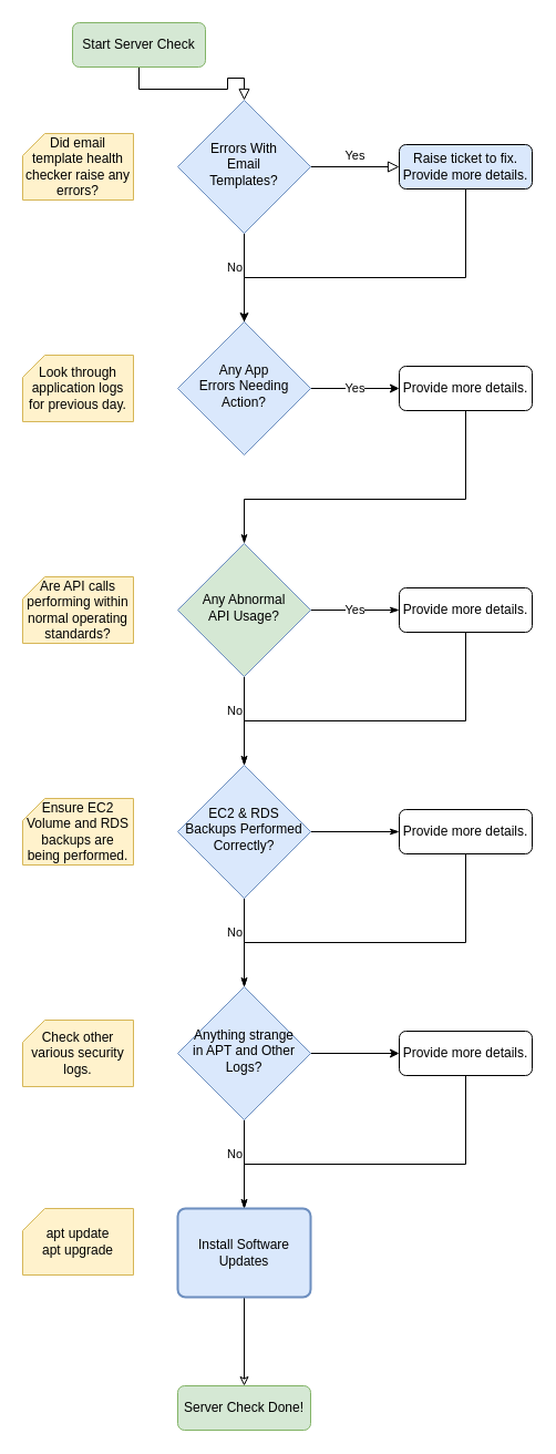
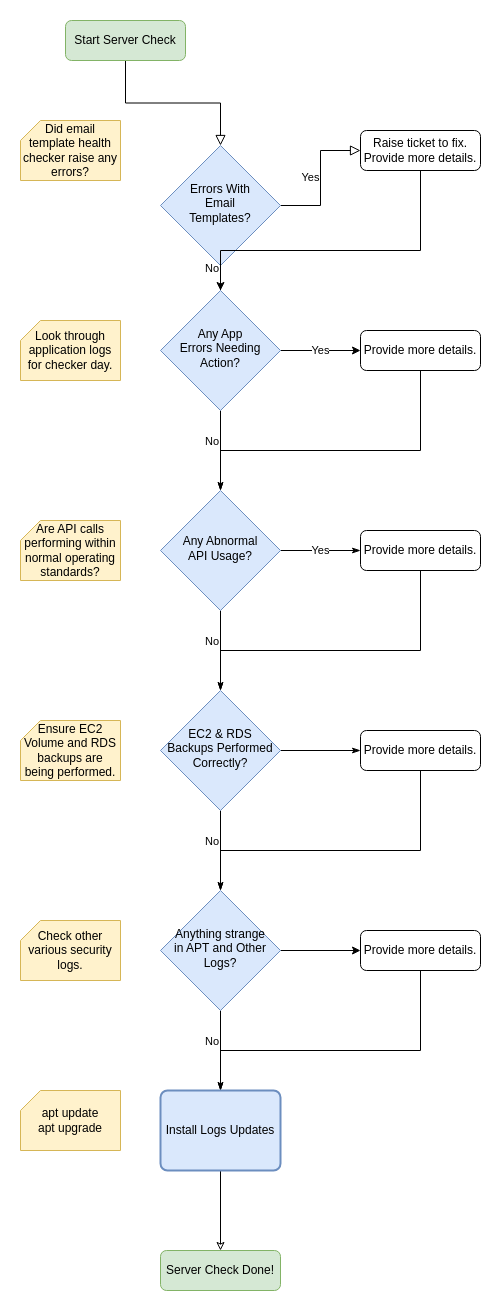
  <mxCell id="0" />
  <mxCell id="1" parent="0" />
  <mxCell id="2" value="" style="rounded=0;html=1;jettySize=auto;orthogonalLoop=1;fontSize=11;endArrow=block;endFill=0;endSize=8;strokeWidth=1;shadow=0;labelBackgroundColor=none;edgeStyle=orthogonalEdgeStyle;" parent="1" source="3" target="6" edge="1"><mxGeometry relative="1" as="geometry" /></mxCell>
  <mxCell id="3" value="Start Server Check" style="rounded=1;whiteSpace=wrap;html=1;fontSize=12;glass=0;strokeWidth=1;shadow=0;fillColor=#d5e8d4;strokeColor=#82b366;" parent="1" vertex="1"><mxGeometry x="65" y="20" width="120" height="40" as="geometry" /></mxCell>
  <mxCell id="4" value="Yes" style="edgeStyle=orthogonalEdgeStyle;rounded=0;html=1;jettySize=auto;orthogonalLoop=1;fontSize=11;endArrow=block;endFill=0;endSize=8;strokeWidth=1;shadow=0;labelBackgroundColor=none;" parent="1" source="6" target="8" edge="1"><mxGeometry y="10" relative="1" as="geometry"><mxPoint as="offset" /></mxGeometry></mxCell>
  <mxCell id="5" value="No" style="edgeStyle=orthogonalEdgeStyle;rounded=0;orthogonalLoop=1;jettySize=auto;html=1;endArrow=none;endFill=0;strokeColor=#000000;align=right;labelPosition=left;verticalLabelPosition=top;verticalAlign=bottom;" edge="1" parent="1" source="6" target="12"><mxGeometry relative="1" as="geometry" /></mxCell>
- <mxCell id="6" value="Errors With&lt;br&gt;Email &lt;br&gt;Templates?" style="rhombus;whiteSpace=wrap;html=1;shadow=0;fontFamily=Helvetica;fontSize=12;align=center;strokeWidth=1;spacing=6;spacingTop=-4;fillColor=#dae8fc;strokeColor=#6c8ebf;" parent="1" vertex="1"><mxGeometry x="160" y="90" width="120" height="120" as="geometry" /></mxCell>
+ <mxCell id="6" value="Errors With&lt;br&gt;Email &lt;br&gt;Templates?" style="rhombus;whiteSpace=wrap;html=1;shadow=0;fontFamily=Helvetica;fontSize=12;align=center;strokeWidth=1;spacing=6;spacingTop=-4;fillColor=#dae8fc;strokeColor=#6c8ebf;" parent="1" vertex="1"><mxGeometry x="160" y="145" width="120" height="120" as="geometry" /></mxCell>
  <mxCell id="7" style="edgeStyle=orthogonalEdgeStyle;rounded=0;orthogonalLoop=1;jettySize=auto;html=1;strokeColor=#000000;" edge="1" parent="1" source="8" target="12"><mxGeometry relative="1" as="geometry"><Array as="points"><mxPoint x="420" y="250" /><mxPoint x="220" y="250" /></Array></mxGeometry></mxCell>
- <mxCell id="8" value="Raise ticket to fix.&lt;br&gt;Provide more details." style="rounded=1;whiteSpace=wrap;html=1;fontSize=12;glass=0;strokeWidth=1;shadow=0;fillColor=#dae8fc;" parent="1" vertex="1"><mxGeometry x="360" y="130" width="120" height="40" as="geometry" /></mxCell>
+ <mxCell id="8" value="Raise ticket to fix.&lt;br&gt;Provide more details." style="rounded=1;whiteSpace=wrap;html=1;fontSize=12;glass=0;strokeWidth=1;shadow=0;" parent="1" vertex="1"><mxGeometry x="360" y="130" width="120" height="40" as="geometry" /></mxCell>
  <mxCell id="9" value="Server Check Done!" style="rounded=1;whiteSpace=wrap;html=1;fontSize=12;glass=0;strokeWidth=1;shadow=0;fillColor=#d5e8d4;strokeColor=#82b366;" parent="1" vertex="1"><mxGeometry x="160" y="1250" width="120" height="40" as="geometry" /></mxCell>
  <mxCell id="10" value="Yes" style="edgeStyle=orthogonalEdgeStyle;rounded=0;orthogonalLoop=1;jettySize=auto;html=1;" edge="1" parent="1" source="12" target="14"><mxGeometry relative="1" as="geometry" /></mxCell>
+ <mxCell id="11" value="No" style="edgeStyle=orthogonalEdgeStyle;rounded=0;orthogonalLoop=1;jettySize=auto;html=1;endArrow=classicThin;endFill=1;strokeColor=#000000;align=right;labelPosition=left;verticalLabelPosition=top;verticalAlign=bottom;" edge="1" parent="1" source="12" target="17"><mxGeometry relative="1" as="geometry" /></mxCell>
  <mxCell id="12" value="Any App&lt;br&gt;Errors Needing Action?" style="rhombus;whiteSpace=wrap;html=1;shadow=0;fontFamily=Helvetica;fontSize=12;align=center;strokeWidth=1;spacing=6;spacingTop=-4;fillColor=#dae8fc;strokeColor=#6c8ebf;" vertex="1" parent="1"><mxGeometry x="160" y="290" width="120" height="120" as="geometry" /></mxCell>
  <mxCell id="13" style="edgeStyle=orthogonalEdgeStyle;rounded=0;orthogonalLoop=1;jettySize=auto;html=1;entryX=0.5;entryY=0;entryDx=0;entryDy=0;endArrow=classicThin;endFill=1;strokeColor=#000000;align=center;" edge="1" parent="1" source="14" target="17"><mxGeometry relative="1" as="geometry"><Array as="points"><mxPoint x="420" y="450" /><mxPoint x="220" y="450" /></Array></mxGeometry></mxCell>
  <mxCell id="14" value="Provide more details." style="rounded=1;whiteSpace=wrap;html=1;fontSize=12;glass=0;strokeWidth=1;shadow=0;" vertex="1" parent="1"><mxGeometry x="360" y="330" width="120" height="40" as="geometry" /></mxCell>
  <mxCell id="15" value="Yes" style="edgeStyle=orthogonalEdgeStyle;rounded=0;orthogonalLoop=1;jettySize=auto;html=1;endArrow=classicThin;endFill=1;strokeColor=#000000;align=center;" edge="1" parent="1" source="17" target="19"><mxGeometry relative="1" as="geometry" /></mxCell>
  <mxCell id="16" value="No" style="edgeStyle=orthogonalEdgeStyle;rounded=0;orthogonalLoop=1;jettySize=auto;html=1;endArrow=classicThin;endFill=1;strokeColor=#000000;align=right;labelPosition=left;verticalLabelPosition=top;verticalAlign=bottom;" edge="1" parent="1" source="17" target="22"><mxGeometry relative="1" as="geometry" /></mxCell>
- <mxCell id="17" value="Any Abnormal&lt;br&gt;API Usage?" style="rhombus;whiteSpace=wrap;html=1;shadow=0;fontFamily=Helvetica;fontSize=12;align=center;strokeWidth=1;spacing=6;spacingTop=-4;fillColor=#d5e8d4;strokeColor=#6c8ebf;" vertex="1" parent="1"><mxGeometry x="160" y="490" width="120" height="120" as="geometry" /></mxCell>
+ <mxCell id="17" value="Any Abnormal&lt;br&gt;API Usage?" style="rhombus;whiteSpace=wrap;html=1;shadow=0;fontFamily=Helvetica;fontSize=12;align=center;strokeWidth=1;spacing=6;spacingTop=-4;fillColor=#dae8fc;strokeColor=#6c8ebf;" vertex="1" parent="1"><mxGeometry x="160" y="490" width="120" height="120" as="geometry" /></mxCell>
  <mxCell id="18" style="edgeStyle=orthogonalEdgeStyle;rounded=0;orthogonalLoop=1;jettySize=auto;html=1;entryX=0.5;entryY=0;entryDx=0;entryDy=0;endArrow=classicThin;endFill=1;strokeColor=#000000;align=center;" edge="1" parent="1" source="19" target="22"><mxGeometry relative="1" as="geometry"><Array as="points"><mxPoint x="420" y="650" /><mxPoint x="220" y="650" /></Array></mxGeometry></mxCell>
  <mxCell id="19" value="Provide more details." style="rounded=1;whiteSpace=wrap;html=1;fontSize=12;glass=0;strokeWidth=1;shadow=0;" vertex="1" parent="1"><mxGeometry x="360" y="530" width="120" height="40" as="geometry" /></mxCell>
  <mxCell id="20" style="edgeStyle=orthogonalEdgeStyle;rounded=0;orthogonalLoop=1;jettySize=auto;html=1;endArrow=classicThin;endFill=1;strokeColor=#000000;align=center;" edge="1" parent="1" source="22" target="24"><mxGeometry relative="1" as="geometry" /></mxCell>
  <mxCell id="21" value="No" style="edgeStyle=orthogonalEdgeStyle;rounded=0;orthogonalLoop=1;jettySize=auto;html=1;endArrow=classicThin;endFill=1;strokeColor=#000000;align=right;labelPosition=left;verticalLabelPosition=top;verticalAlign=bottom;" edge="1" parent="1" source="22" target="27"><mxGeometry relative="1" as="geometry" /></mxCell>
  <mxCell id="22" value="EC2 &amp;amp; RDS Backups Performed Correctly?" style="rhombus;whiteSpace=wrap;html=1;shadow=0;fontFamily=Helvetica;fontSize=12;align=center;strokeWidth=1;spacing=6;spacingTop=-4;fillColor=#dae8fc;strokeColor=#6c8ebf;" vertex="1" parent="1"><mxGeometry x="160" y="690" width="120" height="120" as="geometry" /></mxCell>
  <mxCell id="23" style="edgeStyle=orthogonalEdgeStyle;rounded=0;orthogonalLoop=1;jettySize=auto;html=1;endArrow=classicThin;endFill=1;strokeColor=#000000;align=center;" edge="1" parent="1" source="24" target="27"><mxGeometry relative="1" as="geometry"><Array as="points"><mxPoint x="420" y="850" /><mxPoint x="220" y="850" /></Array></mxGeometry></mxCell>
  <mxCell id="24" value="Provide more details." style="rounded=1;whiteSpace=wrap;html=1;fontSize=12;glass=0;strokeWidth=1;shadow=0;" vertex="1" parent="1"><mxGeometry x="360" y="730" width="120" height="40" as="geometry" /></mxCell>
  <mxCell id="25" style="edgeStyle=orthogonalEdgeStyle;rounded=0;orthogonalLoop=1;jettySize=auto;html=1;endArrow=classic;endFill=1;strokeColor=#000000;align=center;" edge="1" parent="1" source="27" target="29"><mxGeometry relative="1" as="geometry" /></mxCell>
  <mxCell id="26" value="No" style="edgeStyle=orthogonalEdgeStyle;rounded=0;orthogonalLoop=1;jettySize=auto;html=1;endArrow=classicThin;endFill=1;strokeColor=#000000;align=right;labelPosition=left;verticalLabelPosition=top;verticalAlign=bottom;" edge="1" parent="1" source="27" target="31"><mxGeometry relative="1" as="geometry" /></mxCell>
  <mxCell id="27" value="Anything strange&lt;br&gt;in APT and Other Logs?" style="rhombus;whiteSpace=wrap;html=1;shadow=0;fontFamily=Helvetica;fontSize=12;align=center;strokeWidth=1;spacing=6;spacingTop=-4;fillColor=#dae8fc;strokeColor=#6c8ebf;verticalAlign=middle;labelPosition=center;verticalLabelPosition=middle;" vertex="1" parent="1"><mxGeometry x="160" y="890" width="120" height="120" as="geometry" /></mxCell>
  <mxCell id="28" style="edgeStyle=orthogonalEdgeStyle;rounded=0;orthogonalLoop=1;jettySize=auto;html=1;endArrow=classicThin;endFill=1;strokeColor=#000000;align=center;" edge="1" parent="1" source="29" target="31"><mxGeometry relative="1" as="geometry"><Array as="points"><mxPoint x="420" y="1050" /><mxPoint x="220" y="1050" /></Array></mxGeometry></mxCell>
  <mxCell id="29" value="Provide more details." style="rounded=1;whiteSpace=wrap;html=1;fontSize=12;glass=0;strokeWidth=1;shadow=0;" vertex="1" parent="1"><mxGeometry x="360" y="930" width="120" height="40" as="geometry" /></mxCell>
  <mxCell id="30" style="edgeStyle=orthogonalEdgeStyle;rounded=0;orthogonalLoop=1;jettySize=auto;html=1;endArrow=classic;endFill=0;strokeColor=#000000;align=center;" edge="1" parent="1" source="31" target="9"><mxGeometry relative="1" as="geometry" /></mxCell>
- <mxCell id="31" value="Install Software Updates" style="rounded=1;whiteSpace=wrap;html=1;absoluteArcSize=1;arcSize=14;strokeWidth=2;fillColor=#dae8fc;strokeColor=#6c8ebf;" vertex="1" parent="1"><mxGeometry x="160" y="1090" width="120" height="80" as="geometry" /></mxCell>
+ <mxCell id="31" value="Install Logs Updates" style="rounded=1;whiteSpace=wrap;html=1;absoluteArcSize=1;arcSize=14;strokeWidth=2;fillColor=#dae8fc;strokeColor=#6c8ebf;" vertex="1" parent="1"><mxGeometry x="160" y="1090" width="120" height="80" as="geometry" /></mxCell>
  <mxCell id="32" value="Did email template health checker raise any errors?" style="verticalLabelPosition=middle;verticalAlign=middle;html=1;shape=card;whiteSpace=wrap;size=20;arcSize=12;labelPosition=center;align=center;fillColor=#fff2cc;strokeColor=#d6b656;" vertex="1" parent="1"><mxGeometry x="20" y="120" width="100" height="60" as="geometry" /></mxCell>
- <mxCell id="33" value="Look through application logs for previous day." style="verticalLabelPosition=middle;verticalAlign=middle;html=1;shape=card;whiteSpace=wrap;size=20;arcSize=12;labelPosition=center;align=center;fillColor=#fff2cc;strokeColor=#d6b656;" vertex="1" parent="1"><mxGeometry x="20" y="320" width="100" height="60" as="geometry" /></mxCell>
+ <mxCell id="33" value="Look through application logs for checker day." style="verticalLabelPosition=middle;verticalAlign=middle;html=1;shape=card;whiteSpace=wrap;size=20;arcSize=12;labelPosition=center;align=center;fillColor=#fff2cc;strokeColor=#d6b656;" vertex="1" parent="1"><mxGeometry x="20" y="320" width="100" height="60" as="geometry" /></mxCell>
  <mxCell id="34" value="Are API calls performing within normal operating standards?" style="verticalLabelPosition=middle;verticalAlign=middle;html=1;shape=card;whiteSpace=wrap;size=20;arcSize=12;labelPosition=center;align=center;fillColor=#fff2cc;strokeColor=#d6b656;" vertex="1" parent="1"><mxGeometry x="20" y="520" width="100" height="60" as="geometry" /></mxCell>
  <mxCell id="35" value="Ensure EC2 Volume and RDS backups are being performed." style="verticalLabelPosition=middle;verticalAlign=middle;html=1;shape=card;whiteSpace=wrap;size=20;arcSize=12;labelPosition=center;align=center;fillColor=#fff2cc;strokeColor=#d6b656;" vertex="1" parent="1"><mxGeometry x="20" y="720" width="100" height="60" as="geometry" /></mxCell>
  <mxCell id="36" value="Check other various security logs." style="verticalLabelPosition=middle;verticalAlign=middle;html=1;shape=card;whiteSpace=wrap;size=20;arcSize=12;labelPosition=center;align=center;fillColor=#fff2cc;strokeColor=#d6b656;" vertex="1" parent="1"><mxGeometry x="20" y="920" width="100" height="60" as="geometry" /></mxCell>
  <mxCell id="37" value="apt update&lt;br&gt;apt upgrade" style="verticalLabelPosition=middle;verticalAlign=middle;html=1;shape=card;whiteSpace=wrap;size=20;arcSize=12;labelPosition=center;align=center;fillColor=#fff2cc;strokeColor=#d6b656;" vertex="1" parent="1"><mxGeometry x="20" y="1090" width="100" height="60" as="geometry" /></mxCell>
